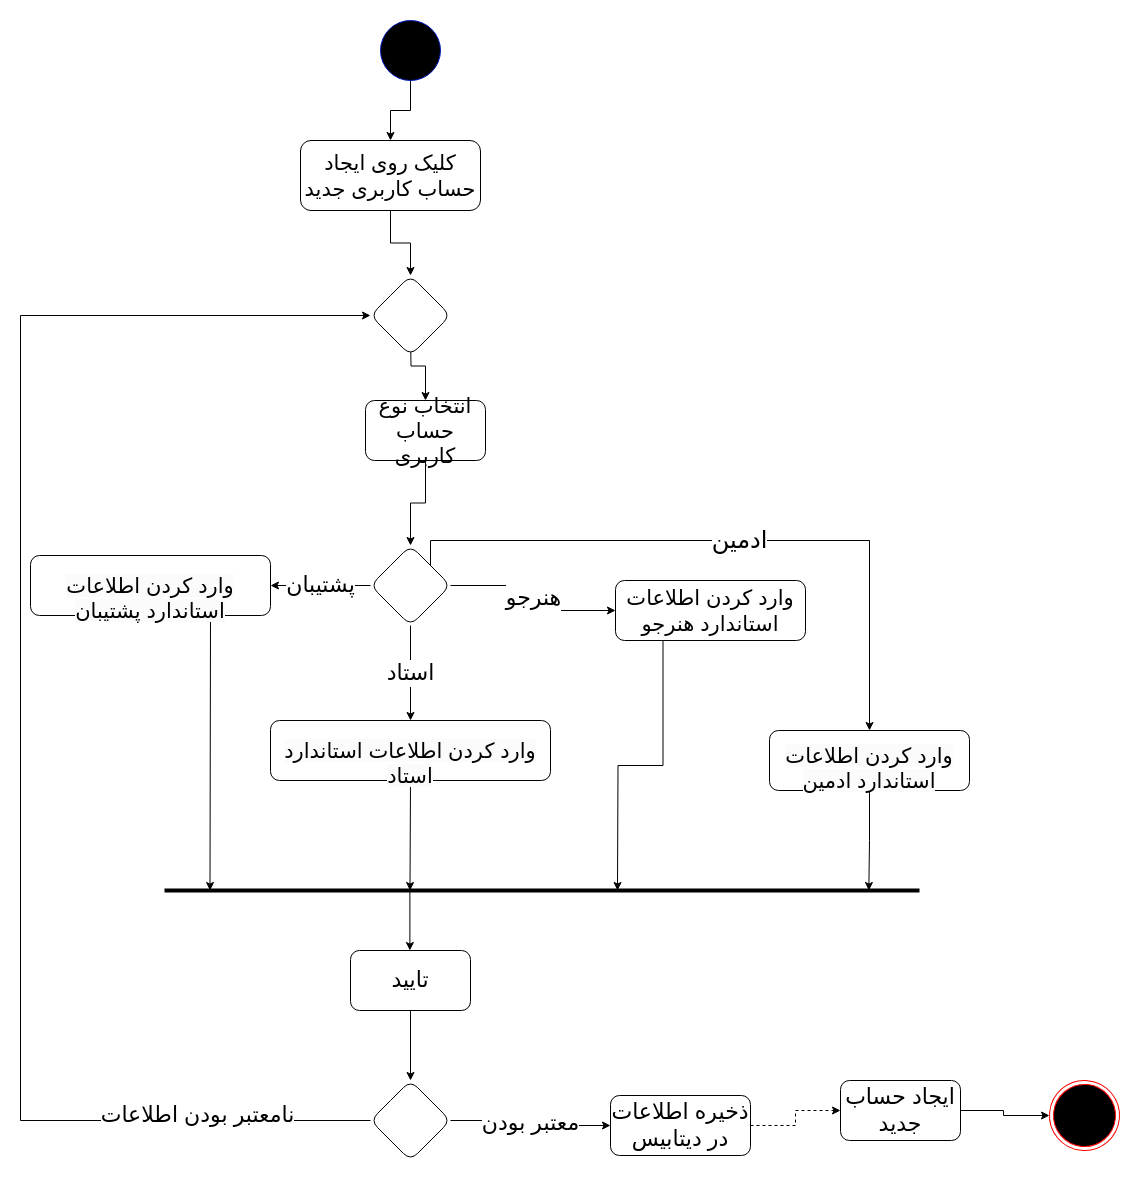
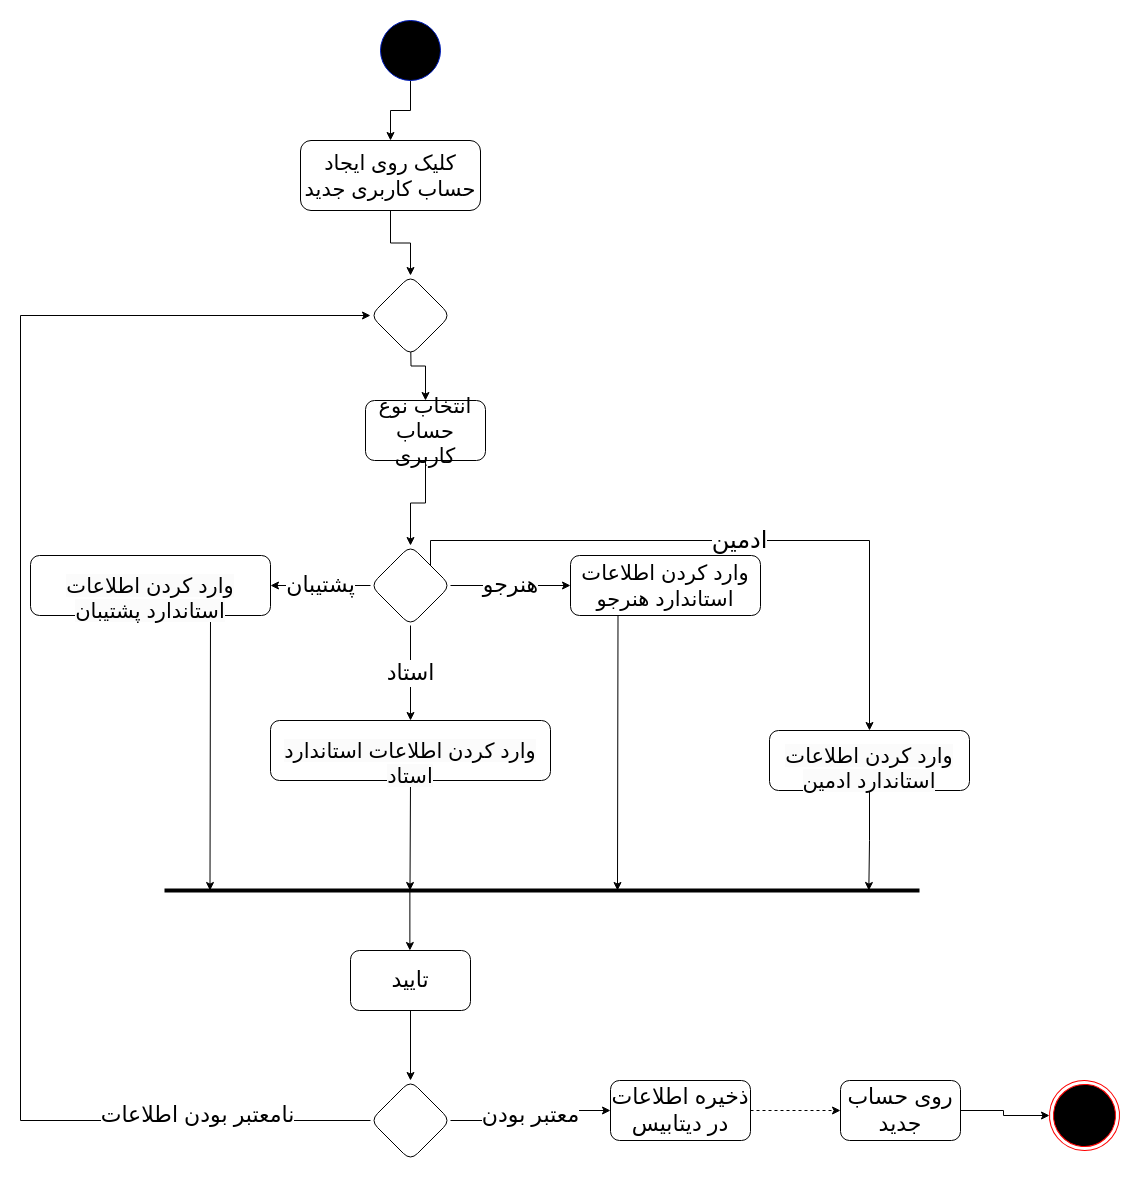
  <mxCell id="0" />
  <mxCell id="1" parent="0" />
  <mxCell id="2" style="edgeStyle=orthogonalEdgeStyle;rounded=0;orthogonalLoop=1;jettySize=auto;html=1;exitX=0.5;exitY=1;exitDx=0;exitDy=0;exitPerimeter=0;entryX=0.5;entryY=0;entryDx=0;entryDy=0;" parent="1" source="3" target="6" edge="1"><mxGeometry relative="1" as="geometry" /></mxCell>
  <mxCell id="3" value="" style="verticalLabelPosition=bottom;verticalAlign=top;html=1;shape=mxgraph.flowchart.on-page_reference;fillColor=#000000;fontColor=#ffffff;strokeColor=#001DBC;" parent="1" vertex="1"><mxGeometry x="380" y="20" width="60" height="60" as="geometry" /></mxCell>
  <mxCell id="4" value="" style="edgeStyle=orthogonalEdgeStyle;rounded=0;orthogonalLoop=1;jettySize=auto;html=1;fontSize=22;" parent="1" target="9" edge="1"><mxGeometry relative="1" as="geometry"><mxPoint x="410" y="330" as="sourcePoint" /></mxGeometry></mxCell>
  <mxCell id="5" value="" style="edgeStyle=orthogonalEdgeStyle;rounded=0;orthogonalLoop=1;jettySize=auto;html=1;fontSize=24;" edge="1" parent="1" source="6" target="36"><mxGeometry relative="1" as="geometry" /></mxCell>
  <mxCell id="6" value="کلیک روی ایجاد حساب کاربری جدید" style="rounded=1;whiteSpace=wrap;html=1;fontSize=21;" parent="1" vertex="1"><mxGeometry x="300" y="140" width="180" height="70" as="geometry" /></mxCell>
  <mxCell id="7" value="" style="ellipse;html=1;shape=endState;fillColor=#000000;strokeColor=#ff0000;strokeWidth=1;fontSize=20;rotation=5;" parent="1" vertex="1"><mxGeometry x="1049" y="1080" width="70" height="70" as="geometry" /></mxCell>
  <mxCell id="8" value="" style="edgeStyle=orthogonalEdgeStyle;rounded=0;orthogonalLoop=1;jettySize=auto;html=1;fontSize=22;" parent="1" source="9" target="15" edge="1"><mxGeometry relative="1" as="geometry" /></mxCell>
  <mxCell id="9" value="انتخاب نوع حساب کاربری" style="whiteSpace=wrap;html=1;fontSize=21;rounded=1;" parent="1" vertex="1"><mxGeometry x="365" y="400" width="120" height="60" as="geometry" /></mxCell>
  <mxCell id="10" value="هنرجو" style="edgeStyle=orthogonalEdgeStyle;rounded=0;orthogonalLoop=1;jettySize=auto;html=1;fontSize=22;" parent="1" source="15" target="17" edge="1"><mxGeometry relative="1" as="geometry" /></mxCell>
  <mxCell id="11" value="استاد" style="edgeStyle=orthogonalEdgeStyle;rounded=0;orthogonalLoop=1;jettySize=auto;html=1;fontSize=22;" parent="1" source="15" target="19" edge="1"><mxGeometry relative="1" as="geometry" /></mxCell>
  <mxCell id="12" value="پشتیبان" style="edgeStyle=orthogonalEdgeStyle;rounded=0;orthogonalLoop=1;jettySize=auto;html=1;fontSize=22;" parent="1" source="15" target="21" edge="1"><mxGeometry relative="1" as="geometry" /></mxCell>
  <mxCell id="13" style="edgeStyle=orthogonalEdgeStyle;rounded=0;orthogonalLoop=1;jettySize=auto;html=1;exitX=1;exitY=0;exitDx=0;exitDy=0;" edge="1" parent="1" source="15" target="35"><mxGeometry relative="1" as="geometry"><mxPoint x="869" y="750" as="targetPoint" /><Array as="points"><mxPoint x="430" y="540" /><mxPoint x="869" y="540" /></Array></mxGeometry></mxCell>
  <mxCell id="14" value="&lt;font style=&quot;font-size: 24px;&quot;&gt;ادمین&lt;/font&gt;" style="edgeLabel;html=1;align=center;verticalAlign=middle;resizable=0;points=[];" vertex="1" connectable="0" parent="13"><mxGeometry x="0.017" y="1" relative="1" as="geometry"><mxPoint as="offset" /></mxGeometry></mxCell>
  <mxCell id="15" value="" style="rhombus;whiteSpace=wrap;html=1;fontSize=21;rounded=1;" parent="1" vertex="1"><mxGeometry x="370" y="545" width="80" height="80" as="geometry" /></mxCell>
  <mxCell id="16" style="edgeStyle=orthogonalEdgeStyle;rounded=0;orthogonalLoop=1;jettySize=auto;html=1;exitX=0.25;exitY=1;exitDx=0;exitDy=0;strokeWidth=1;fontSize=22;" parent="1" source="17" edge="1"><mxGeometry relative="1" as="geometry"><mxPoint x="617" y="890" as="targetPoint" /></mxGeometry></mxCell>
- <mxCell id="17" value="وارد کردن اطلاعات استاندارد هنرجو" style="whiteSpace=wrap;html=1;fontSize=21;rounded=1;" parent="1" vertex="1"><mxGeometry x="615" y="580" width="190" height="60" as="geometry" /></mxCell>
+ <mxCell id="17" value="وارد کردن اطلاعات استاندارد هنرجو" style="whiteSpace=wrap;html=1;fontSize=21;rounded=1;" parent="1" vertex="1"><mxGeometry x="570" y="555" width="190" height="60" as="geometry" /></mxCell>
  <mxCell id="18" style="edgeStyle=orthogonalEdgeStyle;rounded=0;orthogonalLoop=1;jettySize=auto;html=1;exitX=0.5;exitY=1;exitDx=0;exitDy=0;strokeWidth=1;fontSize=22;" parent="1" source="19" edge="1"><mxGeometry relative="1" as="geometry"><mxPoint x="409.5" y="890" as="targetPoint" /></mxGeometry></mxCell>
  <mxCell id="19" value="&lt;br&gt;&lt;span style=&quot;color: rgb(0, 0, 0); font-family: Helvetica; font-size: 21px; font-style: normal; font-variant-ligatures: normal; font-variant-caps: normal; font-weight: 400; letter-spacing: normal; orphans: 2; text-align: center; text-indent: 0px; text-transform: none; widows: 2; word-spacing: 0px; -webkit-text-stroke-width: 0px; background-color: rgb(251, 251, 251); text-decoration-thickness: initial; text-decoration-style: initial; text-decoration-color: initial; float: none; display: inline !important;&quot;&gt;وارد کردن اطلاعات استاندارد استاد&lt;/span&gt;&lt;br&gt;" style="whiteSpace=wrap;html=1;fontSize=21;rounded=1;" parent="1" vertex="1"><mxGeometry x="270" y="720" width="280" height="60" as="geometry" /></mxCell>
  <mxCell id="20" style="edgeStyle=orthogonalEdgeStyle;rounded=0;orthogonalLoop=1;jettySize=auto;html=1;exitX=0.75;exitY=1;exitDx=0;exitDy=0;strokeWidth=1;fontSize=22;" parent="1" source="21" edge="1"><mxGeometry relative="1" as="geometry"><mxPoint x="209.5" y="890" as="targetPoint" /></mxGeometry></mxCell>
  <mxCell id="21" value="&lt;br&gt;&lt;span style=&quot;color: rgb(0, 0, 0); font-family: Helvetica; font-size: 21px; font-style: normal; font-variant-ligatures: normal; font-variant-caps: normal; font-weight: 400; letter-spacing: normal; orphans: 2; text-align: center; text-indent: 0px; text-transform: none; widows: 2; word-spacing: 0px; -webkit-text-stroke-width: 0px; background-color: rgb(251, 251, 251); text-decoration-thickness: initial; text-decoration-style: initial; text-decoration-color: initial; float: none; display: inline !important;&quot;&gt;وارد کردن اطلاعات استاندارد پشتیبان&lt;/span&gt;&lt;br&gt;" style="whiteSpace=wrap;html=1;fontSize=21;rounded=1;" parent="1" vertex="1"><mxGeometry x="30" y="555" width="240" height="60" as="geometry" /></mxCell>
  <mxCell id="22" value="" style="endArrow=none;html=1;rounded=0;fontSize=22;strokeWidth=4;" parent="1" edge="1"><mxGeometry width="50" height="50" relative="1" as="geometry"><mxPoint x="164" y="890" as="sourcePoint" /><mxPoint x="919" y="890" as="targetPoint" /><Array as="points"><mxPoint x="454" y="890" /></Array></mxGeometry></mxCell>
  <mxCell id="23" value="" style="endArrow=classic;html=1;rounded=0;strokeWidth=1;fontSize=22;" parent="1" edge="1"><mxGeometry width="50" height="50" relative="1" as="geometry"><mxPoint x="409.38" y="890" as="sourcePoint" /><mxPoint x="409.38" y="950" as="targetPoint" /></mxGeometry></mxCell>
  <mxCell id="24" value="" style="edgeStyle=orthogonalEdgeStyle;rounded=0;orthogonalLoop=1;jettySize=auto;html=1;strokeWidth=1;fontSize=22;" parent="1" source="25" target="29" edge="1"><mxGeometry relative="1" as="geometry" /></mxCell>
  <mxCell id="25" value="تایید" style="rounded=1;whiteSpace=wrap;html=1;fontSize=22;" parent="1" vertex="1"><mxGeometry x="350" y="950" width="120" height="60" as="geometry" /></mxCell>
  <mxCell id="26" style="edgeStyle=orthogonalEdgeStyle;rounded=0;orthogonalLoop=1;jettySize=auto;html=1;exitX=0;exitY=0.5;exitDx=0;exitDy=0;strokeWidth=1;fontSize=22;entryX=0;entryY=0.5;entryDx=0;entryDy=0;" parent="1" source="29" edge="1" target="36"><mxGeometry relative="1" as="geometry"><mxPoint x="410" y="500" as="targetPoint" /><Array as="points"><mxPoint x="20" y="1120" /><mxPoint x="20" y="315" /></Array></mxGeometry></mxCell>
  <mxCell id="27" value="نامعتبر بودن اطلاعات" style="edgeLabel;html=1;align=center;verticalAlign=middle;resizable=0;points=[];fontSize=22;" parent="26" vertex="1" connectable="0"><mxGeometry x="-0.77" y="-6" relative="1" as="geometry"><mxPoint x="-1" as="offset" /></mxGeometry></mxCell>
  <mxCell id="28" value="معتبر بودن" style="edgeStyle=orthogonalEdgeStyle;rounded=0;orthogonalLoop=1;jettySize=auto;html=1;strokeWidth=1;fontSize=22;" parent="1" source="29" target="31" edge="1"><mxGeometry relative="1" as="geometry" /></mxCell>
  <mxCell id="29" value="" style="rhombus;whiteSpace=wrap;html=1;fontSize=22;rounded=1;" parent="1" vertex="1"><mxGeometry x="370" y="1080" width="80" height="80" as="geometry" /></mxCell>
  <mxCell id="30" value="" style="edgeStyle=orthogonalEdgeStyle;rounded=0;orthogonalLoop=1;jettySize=auto;html=1;strokeWidth=1;fontSize=22;dashed=1;" parent="1" source="31" target="33" edge="1"><mxGeometry relative="1" as="geometry" /></mxCell>
- <mxCell id="31" value="ذخیره اطلاعات در دیتابیس" style="whiteSpace=wrap;html=1;fontSize=22;rounded=1;" parent="1" vertex="1"><mxGeometry x="610" y="1095" width="140" height="60" as="geometry" /></mxCell>
+ <mxCell id="31" value="ذخیره اطلاعات در دیتابیس" style="whiteSpace=wrap;html=1;fontSize=22;rounded=1;" parent="1" vertex="1"><mxGeometry x="610" y="1080" width="140" height="60" as="geometry" /></mxCell>
  <mxCell id="32" value="" style="edgeStyle=orthogonalEdgeStyle;rounded=0;orthogonalLoop=1;jettySize=auto;html=1;fontSize=24;" edge="1" parent="1" source="33" target="7"><mxGeometry relative="1" as="geometry" /></mxCell>
- <mxCell id="33" value="ایجاد حساب جدید" style="whiteSpace=wrap;html=1;fontSize=22;rounded=1;" parent="1" vertex="1"><mxGeometry x="840" y="1080" width="120" height="60" as="geometry" /></mxCell>
+ <mxCell id="33" value="روی حساب جدید" style="whiteSpace=wrap;html=1;fontSize=22;rounded=1;" parent="1" vertex="1"><mxGeometry x="840" y="1080" width="120" height="60" as="geometry" /></mxCell>
  <mxCell id="34" style="edgeStyle=orthogonalEdgeStyle;rounded=0;orthogonalLoop=1;jettySize=auto;html=1;exitX=0.5;exitY=1;exitDx=0;exitDy=0;fontSize=24;" edge="1" parent="1" source="35"><mxGeometry relative="1" as="geometry"><mxPoint x="868.333" y="890" as="targetPoint" /></mxGeometry></mxCell>
  <mxCell id="35" value="&lt;br&gt;&lt;span style=&quot;color: rgb(0, 0, 0); font-family: Helvetica; font-size: 21px; font-style: normal; font-variant-ligatures: normal; font-variant-caps: normal; font-weight: 400; letter-spacing: normal; orphans: 2; text-align: center; text-indent: 0px; text-transform: none; widows: 2; word-spacing: 0px; -webkit-text-stroke-width: 0px; background-color: rgb(251, 251, 251); text-decoration-thickness: initial; text-decoration-style: initial; text-decoration-color: initial; float: none; display: inline !important;&quot;&gt;وارد کردن اطلاعات استاندارد ادمین&lt;/span&gt;&lt;br&gt;" style="rounded=1;whiteSpace=wrap;html=1;" vertex="1" parent="1"><mxGeometry x="769" y="730" width="200" height="60" as="geometry" /></mxCell>
  <mxCell id="36" value="" style="rhombus;whiteSpace=wrap;html=1;fontSize=21;rounded=1;" vertex="1" parent="1"><mxGeometry x="370" y="275" width="80" height="80" as="geometry" /></mxCell>
